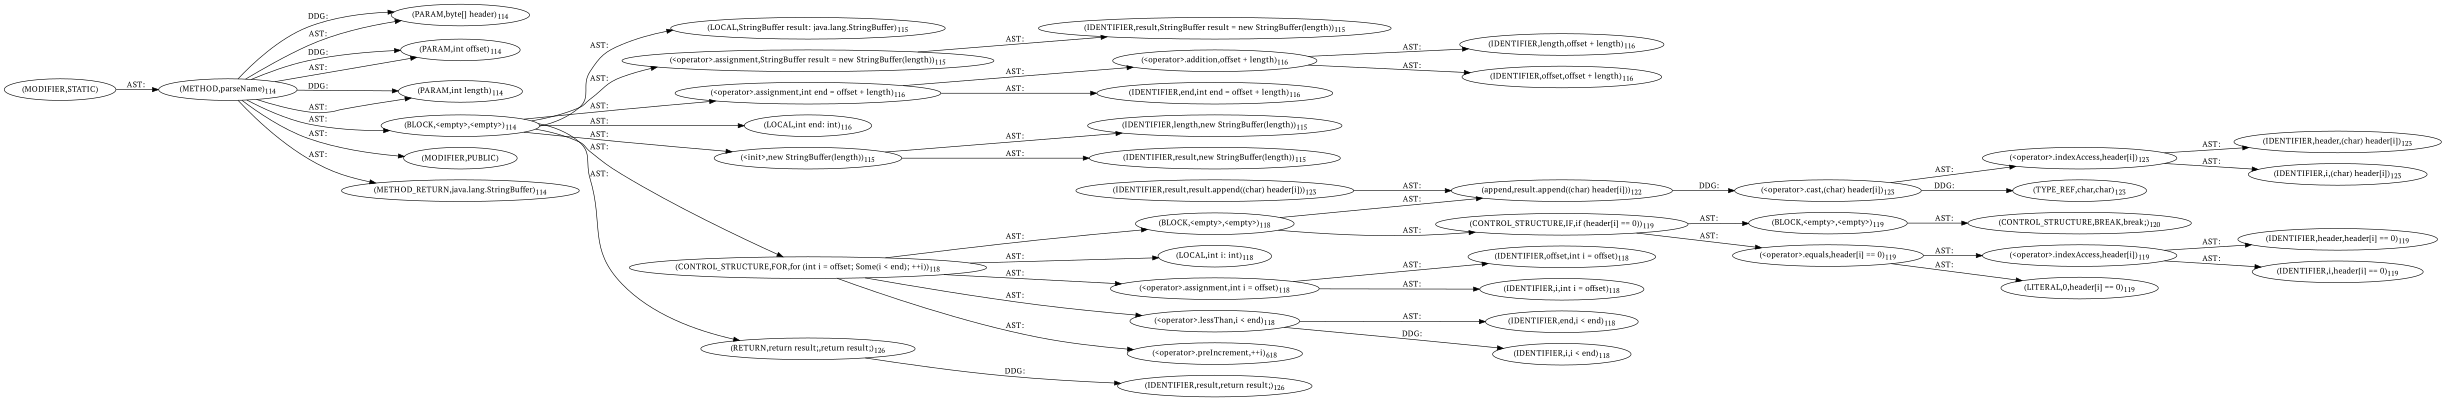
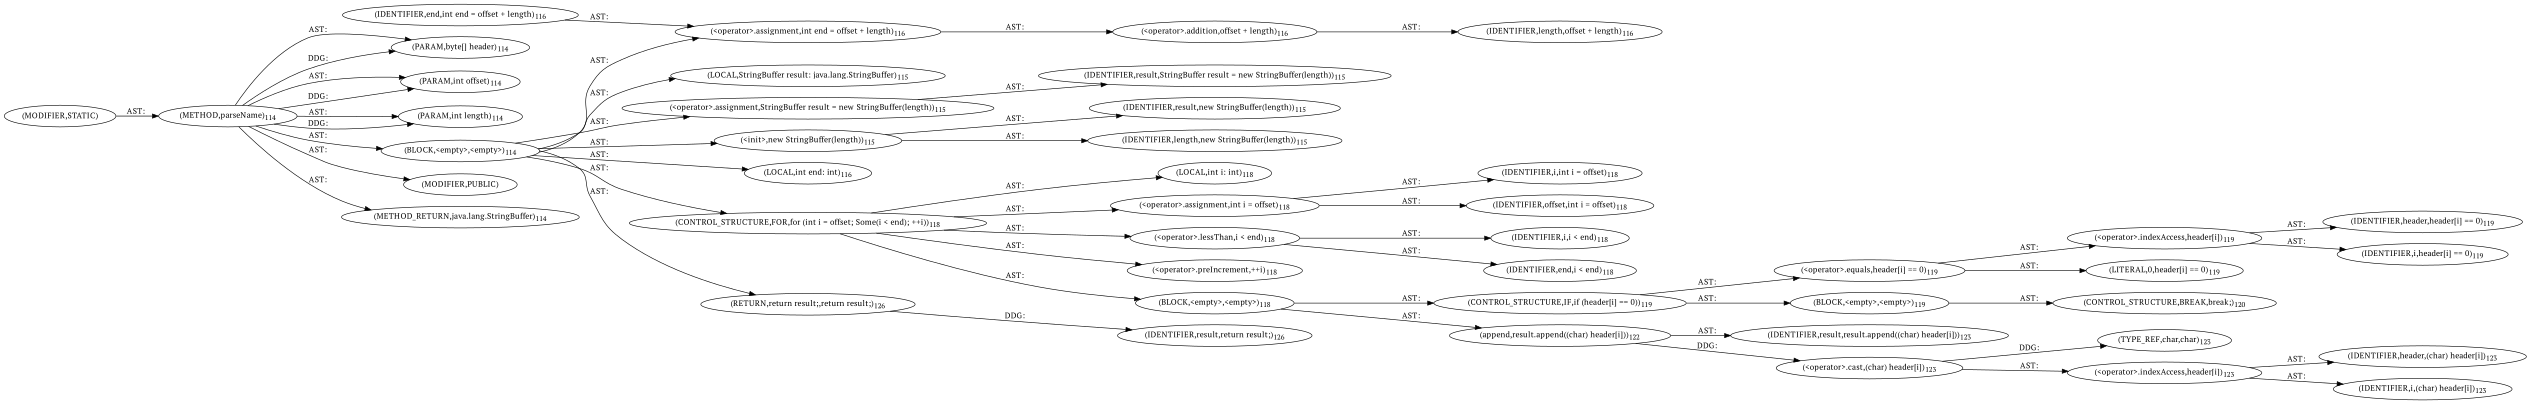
  digraph {
    fontname="PT Serif"
    rankdir=LR
    node [fontname="PT Serif"]
    edge [fontname="PT Serif"]
    n1 [label=<(METHOD,parseName)<SUB>114</SUB>>]
    n2 [label=<(PARAM,byte[] header)<SUB>114</SUB>>]
    n3 [label=<(PARAM,int offset)<SUB>114</SUB>>]
    n4 [label=<(PARAM,int length)<SUB>114</SUB>>]
    n5 [label=<(BLOCK,&lt;empty&gt;,&lt;empty&gt;)<SUB>114</SUB>>]
    n6 [label=<(MODIFIER,PUBLIC)>]
    n7 [label=<(METHOD_RETURN,java.lang.StringBuffer)<SUB>114</SUB>>]
    n8 [label=<(LOCAL,StringBuffer result: java.lang.StringBuffer)<SUB>115</SUB>>]
    n9 [label=<(&lt;operator&gt;.assignment,StringBuffer result = new StringBuffer(length))<SUB>115</SUB>>]
    n10 [label=<(&lt;init&gt;,new StringBuffer(length))<SUB>115</SUB>>]
    n11 [label=<(LOCAL,int end: int)<SUB>116</SUB>>]
    n12 [label=<(&lt;operator&gt;.assignment,int end = offset + length)<SUB>116</SUB>>]
    n13 [label=<(CONTROL_STRUCTURE,FOR,for (int i = offset; Some(i &lt; end); ++i))<SUB>118</SUB>>]
    n14 [label=<(RETURN,return result;,return result;)<SUB>126</SUB>>]
    n15 [label=<(MODIFIER,STATIC)>]
    n16 [label=<(IDENTIFIER,result,StringBuffer result = new StringBuffer(length))<SUB>115</SUB>>]
    n17 [label=<(IDENTIFIER,result,new StringBuffer(length))<SUB>115</SUB>>]
    n18 [label=<(IDENTIFIER,length,new StringBuffer(length))<SUB>115</SUB>>]
    n19 [label=<(IDENTIFIER,end,int end = offset + length)<SUB>116</SUB>>]
    n20 [label=<(&lt;operator&gt;.addition,offset + length)<SUB>116</SUB>>]
    n21 [label=<(LOCAL,int i: int)<SUB>118</SUB>>]
    n22 [label=<(&lt;operator&gt;.assignment,int i = offset)<SUB>118</SUB>>]
    n23 [label=<(&lt;operator&gt;.lessThan,i &lt; end)<SUB>118</SUB>>]
-   n24 [label=<(&lt;operator&gt;.preIncrement,++i)<SUB>618</SUB>>]
+   n24 [label=<(&lt;operator&gt;.preIncrement,++i)<SUB>118</SUB>>]
    n25 [label=<(BLOCK,&lt;empty&gt;,&lt;empty&gt;)<SUB>118</SUB>>]
    n26 [label=<(IDENTIFIER,result,return result;)<SUB>126</SUB>>]
-   n27 [label=<(IDENTIFIER,offset,offset + length)<SUB>116</SUB>>]
    n28 [label=<(IDENTIFIER,length,offset + length)<SUB>116</SUB>>]
    n29 [label=<(IDENTIFIER,i,int i = offset)<SUB>118</SUB>>]
    n30 [label=<(IDENTIFIER,offset,int i = offset)<SUB>118</SUB>>]
    n31 [label=<(IDENTIFIER,i,i &lt; end)<SUB>118</SUB>>]
    n32 [label=<(IDENTIFIER,end,i &lt; end)<SUB>118</SUB>>]
    n33 [label=<(CONTROL_STRUCTURE,IF,if (header[i] == 0))<SUB>119</SUB>>]
    n34 [label=<(append,result.append((char) header[i]))<SUB>122</SUB>>]
    n35 [label=<(&lt;operator&gt;.equals,header[i] == 0)<SUB>119</SUB>>]
    n36 [label=<(BLOCK,&lt;empty&gt;,&lt;empty&gt;)<SUB>119</SUB>>]
    n37 [label=<(IDENTIFIER,result,result.append((char) header[i]))<SUB>123</SUB>>]
    n38 [label=<(&lt;operator&gt;.cast,(char) header[i])<SUB>123</SUB>>]
    n39 [label=<(&lt;operator&gt;.indexAccess,header[i])<SUB>119</SUB>>]
    n40 [label=<(LITERAL,0,header[i] == 0)<SUB>119</SUB>>]
    n41 [label=<(CONTROL_STRUCTURE,BREAK,break;)<SUB>120</SUB>>]
    n42 [label=<(IDENTIFIER,header,header[i] == 0)<SUB>119</SUB>>]
    n43 [label=<(IDENTIFIER,i,header[i] == 0)<SUB>119</SUB>>]
    n44 [label=<(TYPE_REF,char,char)<SUB>123</SUB>>]
    n45 [label=<(&lt;operator&gt;.indexAccess,header[i])<SUB>123</SUB>>]
    n46 [label=<(IDENTIFIER,header,(char) header[i])<SUB>123</SUB>>]
    n47 [label=<(IDENTIFIER,i,(char) header[i])<SUB>123</SUB>>]
    n1 -> n2 [label="AST: "]
    n1 -> n2 [label="DDG: "]
    n1 -> n3 [label="AST: "]
    n1 -> n3 [label="DDG: "]
    n1 -> n4 [label="AST: "]
    n1 -> n4 [label="DDG: "]
    n1 -> n5 [label="AST: "]
    n1 -> n6 [label="AST: "]
    n1 -> n7 [label="AST: "]
    n5 -> n8 [label="AST: "]
    n5 -> n9 [label="AST: "]
    n5 -> n10 [label="AST: "]
    n5 -> n11 [label="AST: "]
    n5 -> n12 [label="AST: "]
    n5 -> n13 [label="AST: "]
    n5 -> n14 [label="AST: "]
    n9 -> n16 [label="AST: "]
    n10 -> n17 [label="AST: "]
    n10 -> n18 [label="AST: "]
-   n12 -> n19 [label="AST: "]
+   n19 -> n12 [label="AST: "]
    n12 -> n20 [label="AST: "]
    n13 -> n21 [label="AST: "]
    n13 -> n22 [label="AST: "]
    n13 -> n23 [label="AST: "]
    n13 -> n24 [label="AST: "]
    n13 -> n25 [label="AST: "]
    n14 -> n26 [label="DDG: "]
    n15 -> n1 [label="AST: "]
-   n20 -> n27 [label="AST: "]
    n20 -> n28 [label="AST: "]
    n22 -> n29 [label="AST: "]
    n22 -> n30 [label="AST: "]
-   n23 -> n31 [label="DDG: "]
+   n23 -> n31 [label="AST: "]
    n23 -> n32 [label="AST: "]
    n25 -> n33 [label="AST: "]
    n25 -> n34 [label="AST: "]
    n33 -> n35 [label="AST: "]
    n33 -> n36 [label="AST: "]
-   n37 -> n34 [label="AST: "]
+   n34 -> n37 [label="AST: "]
    n34 -> n38 [label="DDG: "]
    n35 -> n39 [label="AST: "]
    n35 -> n40 [label="AST: "]
    n36 -> n41 [label="AST: "]
    n38 -> n44 [label="DDG: "]
    n38 -> n45 [label="AST: "]
    n39 -> n42 [label="AST: "]
    n39 -> n43 [label="AST: "]
    n45 -> n46 [label="AST: "]
    n45 -> n47 [label="AST: "]
  }
